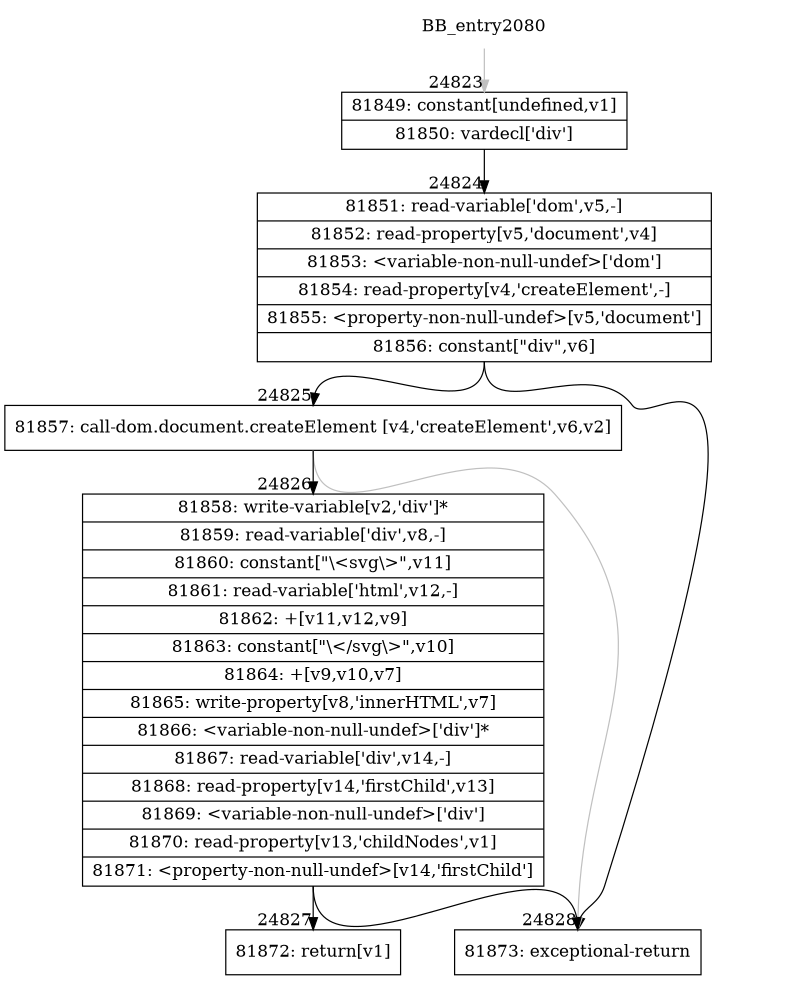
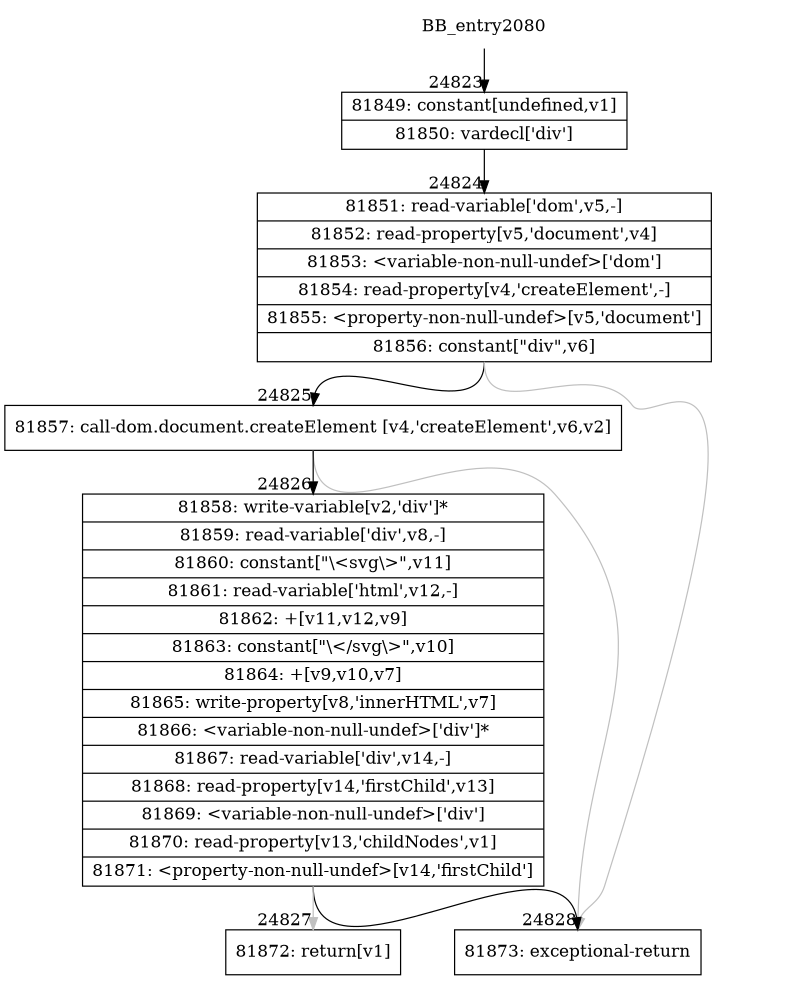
  digraph {
    rankdir=TD
    node [shape=record]
    edge [headport=n tailport=s]
    n1 [label=BB_entry2080 shape=none]
    n2 [label="{81849: constant[undefined,v1]|81850: vardecl['div']}"]
    n3 [label="{81851: read-variable['dom',v5,-]|81852: read-property[v5,'document',v4]|81853: \<variable-non-null-undef\>['dom']|81854: read-property[v4,'createElement',-]|81855: \<property-non-null-undef\>[v5,'document']|81856: constant[\"div\",v6]}"]
    n4 [label="{81857: call-dom.document.createElement [v4,'createElement',v6,v2]}"]
    n5 [label="{81873: exceptional-return}"]
    n6 [label="{81858: write-variable[v2,'div']*|81859: read-variable['div',v8,-]|81860: constant[\"\\\<svg\\\>\",v11]|81861: read-variable['html',v12,-]|81862: +[v11,v12,v9]|81863: constant[\"\\\</svg\\\>\",v10]|81864: +[v9,v10,v7]|81865: write-property[v8,'innerHTML',v7]|81866: \<variable-non-null-undef\>['div']*|81867: read-variable['div',v14,-]|81868: read-property[v14,'firstChild',v13]|81869: \<variable-non-null-undef\>['div']|81870: read-property[v13,'childNodes',v1]|81871: \<property-non-null-undef\>[v14,'firstChild']}"]
    n7 [label="{81872: return[v1]}"]
-   n1 -> n2 [headlabel="    24823" color=gray]
+   n1 -> n2 [headlabel="    24823"]
    n2 -> n3 [headlabel="      24824"]
    n3 -> n4 [headlabel="      24825"]
-   n3 -> n5 [color=black headlabel="      24828"]
+   n3 -> n5 [color=gray headlabel="      24828"]
    n4 -> n5 [color=gray]
    n4 -> n6 [headlabel="      24826"]
    n6 -> n5 [color=black]
-   n6 -> n7 [headlabel="      24827"]
+   n6 -> n7 [headlabel="      24827" color=gray]
  }
